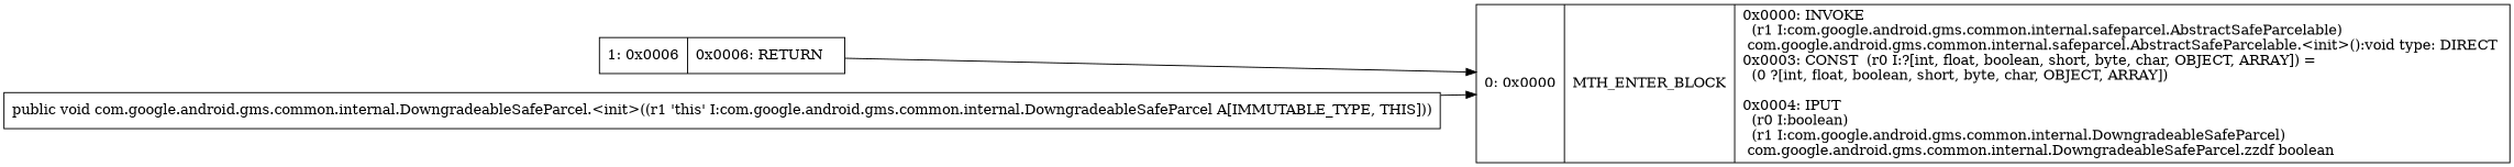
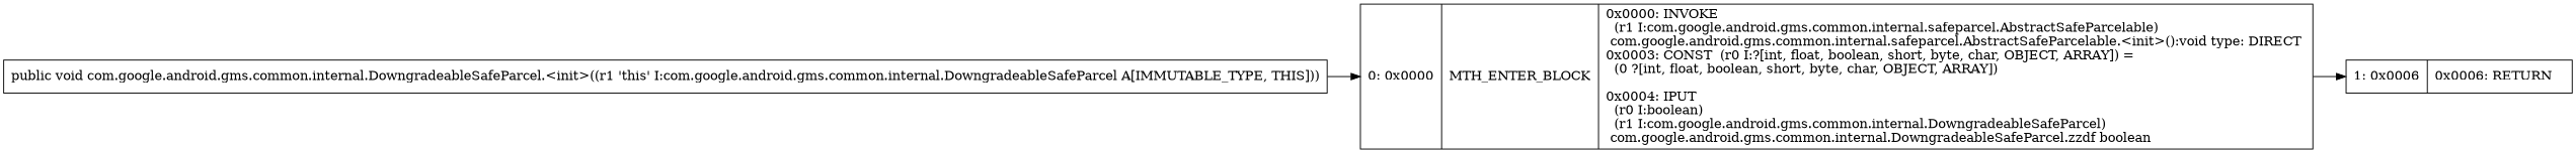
  digraph {
    rankdir=LR
    node [shape=record]
    n1 [label="{0\:\ 0x0000|MTH_ENTER_BLOCK\l|0x0000: INVOKE  \l  (r1 I:com.google.android.gms.common.internal.safeparcel.AbstractSafeParcelable)\l com.google.android.gms.common.internal.safeparcel.AbstractSafeParcelable.\<init\>():void type: DIRECT \l0x0003: CONST  (r0 I:?[int, float, boolean, short, byte, char, OBJECT, ARRAY]) = \l  (0 ?[int, float, boolean, short, byte, char, OBJECT, ARRAY])\l \l0x0004: IPUT  \l  (r0 I:boolean)\l  (r1 I:com.google.android.gms.common.internal.DowngradeableSafeParcel)\l com.google.android.gms.common.internal.DowngradeableSafeParcel.zzdf boolean \l}"]
    n2 [label="{1\:\ 0x0006|0x0006: RETURN   \l}"]
    n3 [label="{public void com.google.android.gms.common.internal.DowngradeableSafeParcel.\<init\>((r1 'this' I:com.google.android.gms.common.internal.DowngradeableSafeParcel A[IMMUTABLE_TYPE, THIS])) }"]
-   n2 -> n1
+   n1 -> n2
    n3 -> n1
  }
